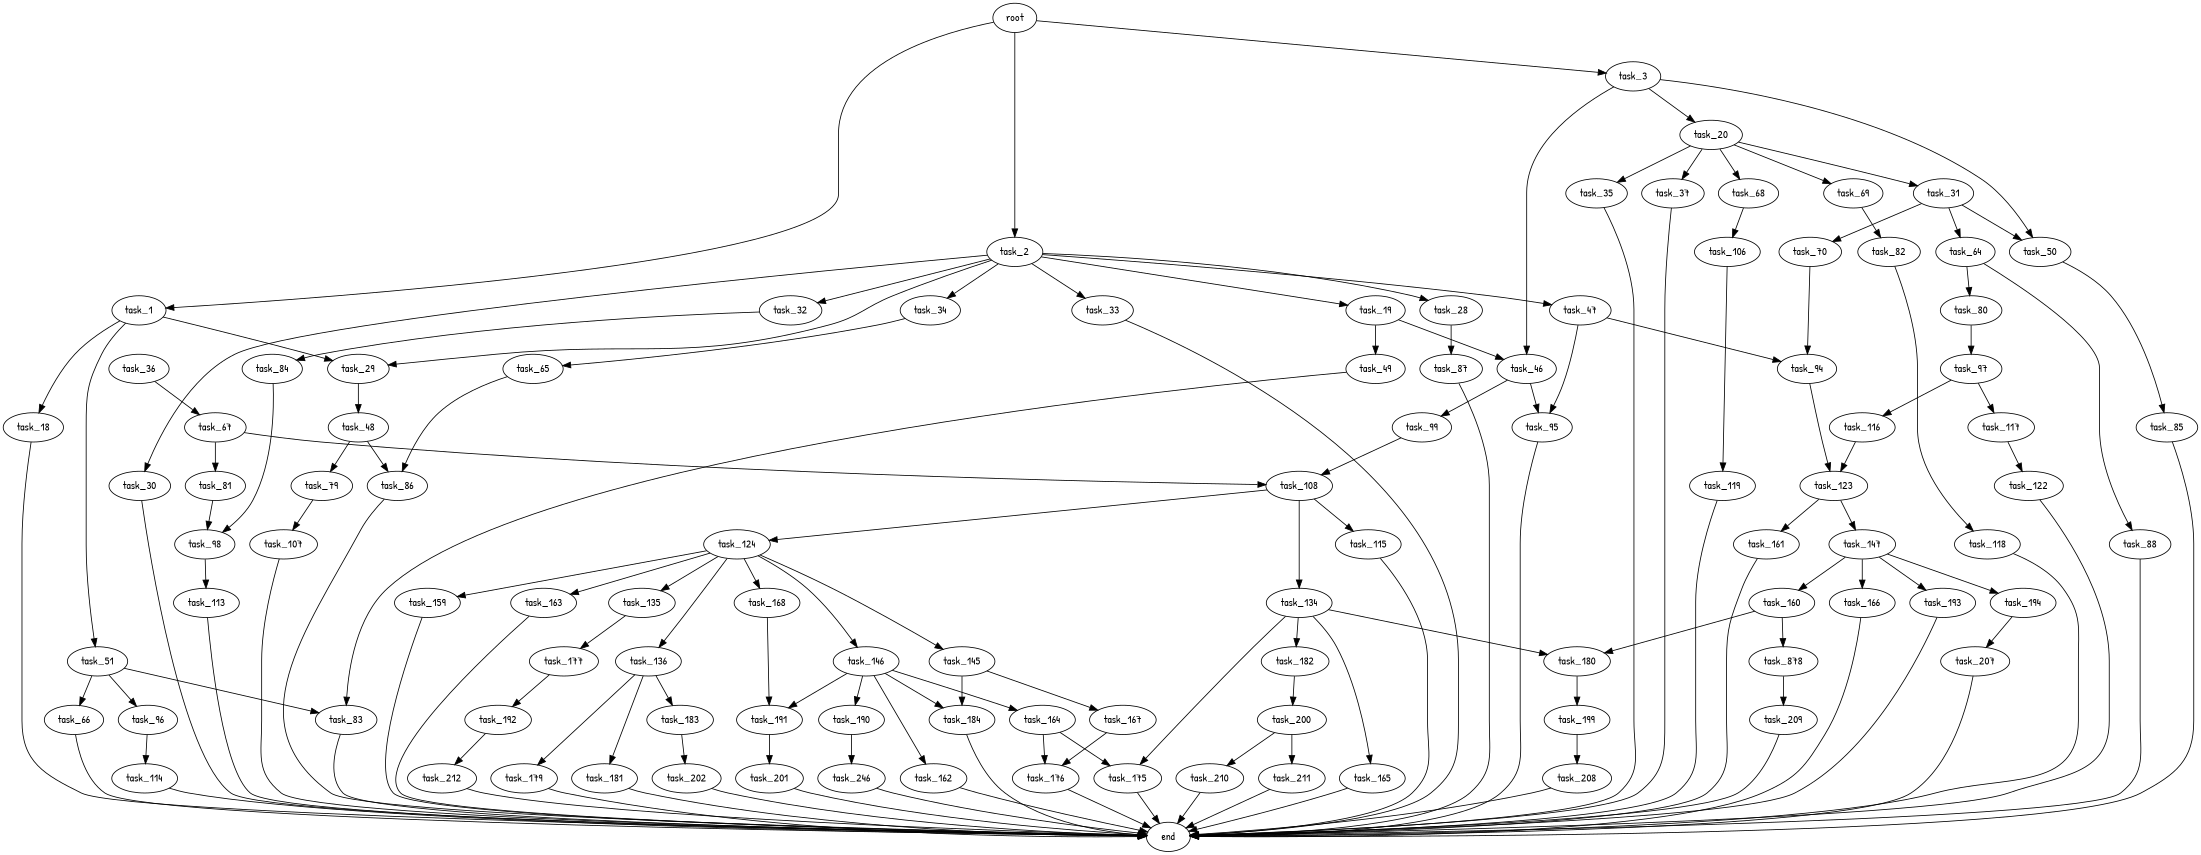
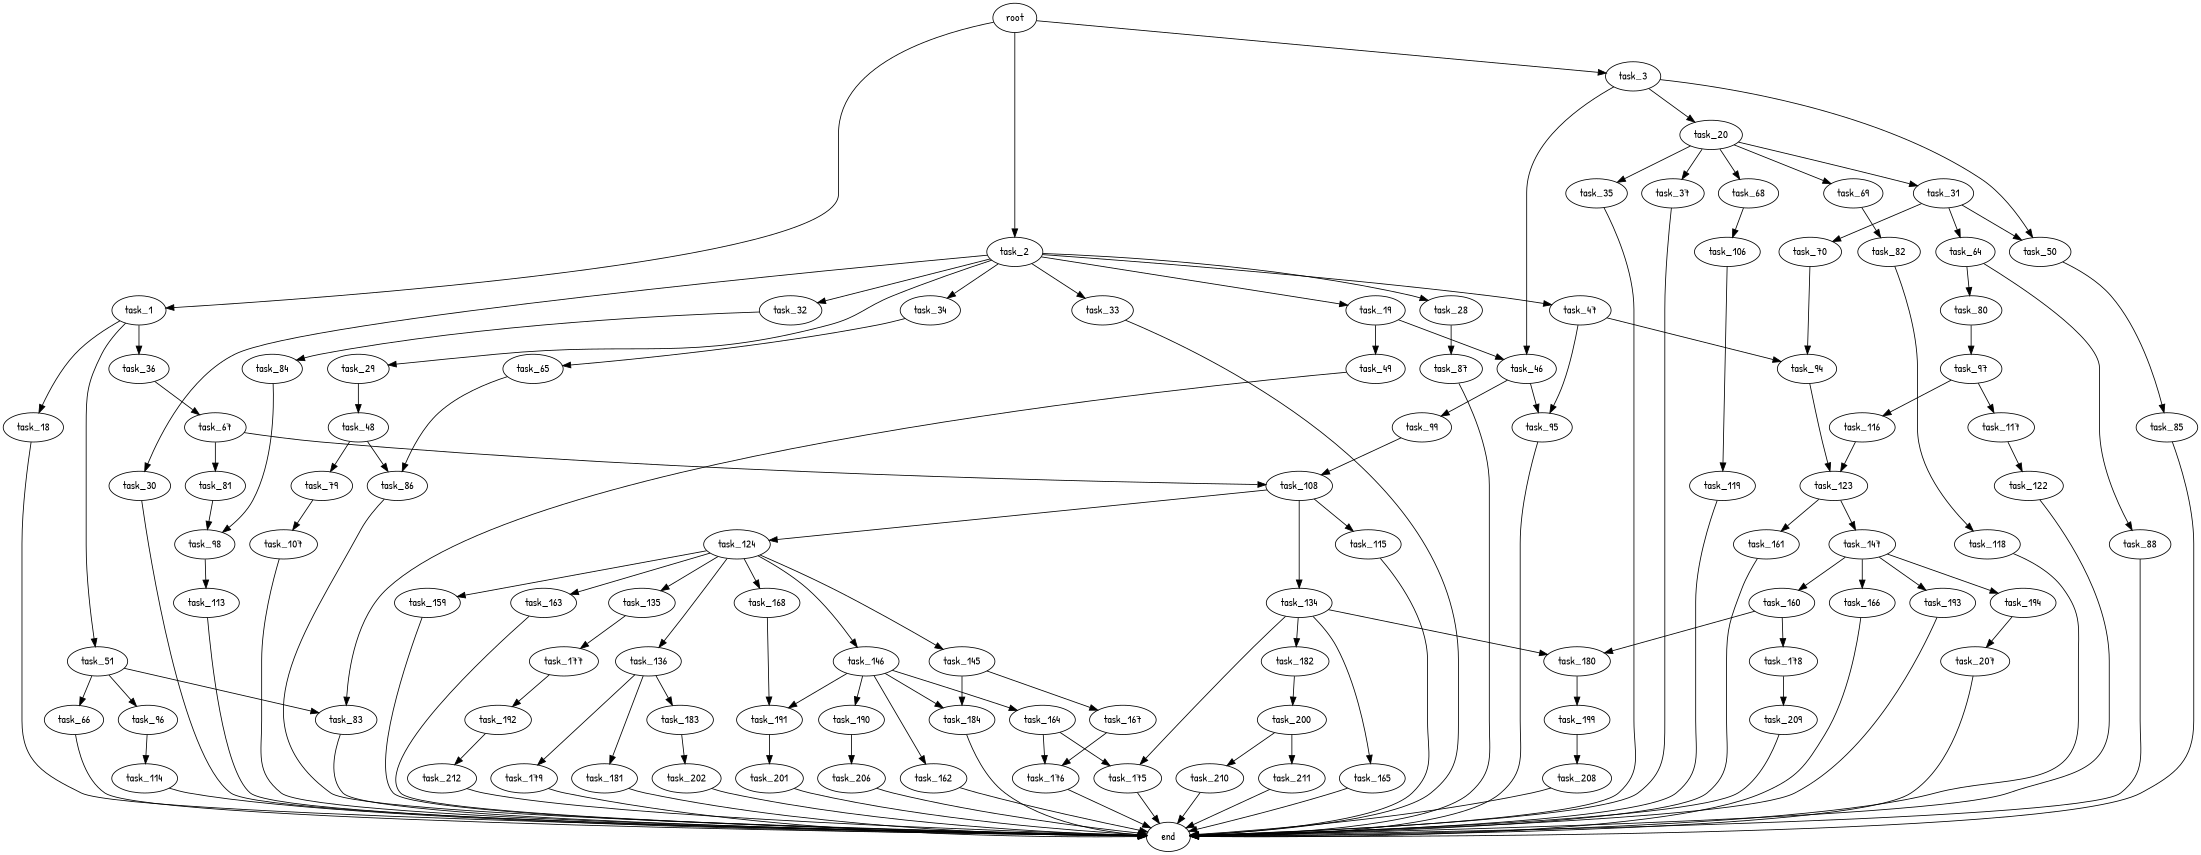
  digraph {
    fontname="Patrick Hand"
    node [fontname="Patrick Hand"]
    edge [fontname="Patrick Hand"]
    root
    task_1
    task_2
    task_3
    task_18
    task_36
    task_51
    task_19
    task_28
    task_29
    task_30
    task_32
    task_33
    task_34
    task_47
    task_20
    task_46
    task_50
    end
    task_67
    task_83
    task_66
    task_96
    task_49
    task_87
    task_48
    task_84
    task_65
    task_95
    task_94
    task_31
    task_35
    task_37
    task_68
    task_69
    task_99
    task_85
    task_81
    task_108
    task_114
    task_79
    task_86
    task_98
    task_123
    task_64
    task_70
    task_106
    task_82
    task_80
    task_88
    task_119
    task_118
    task_107
    task_97
    task_113
    task_115
    task_124
    task_134
    task_147
    task_161
    task_116
    task_117
    task_135
    task_136
    task_145
    task_146
    task_159
    task_163
    task_168
    task_165
    task_175
    task_180
    task_182
    task_122
    task_160
    task_166
    task_193
    task_194
    task_177
    task_179
    task_181
    task_183
    task_167
    task_184
    task_162
    task_164
    task_190
    task_191
    task_199
    task_200
-   task_178 [label=task_878]
+   task_178
    task_207
    task_192
    task_202
    task_176
-   task_206 [label=task_246]
+   task_206
    task_201
    task_208
    task_210
    task_211
    task_212
    task_209
    root -> task_1
    root -> task_2
    root -> task_3
    task_1 -> task_18
-   task_1 -> task_29
+   task_1 -> task_36
    task_1 -> task_51
    task_2 -> task_19
    task_2 -> task_28
    task_2 -> task_29
    task_2 -> task_30
    task_2 -> task_32
    task_2 -> task_33
    task_2 -> task_34
    task_2 -> task_47
    task_3 -> task_20
    task_3 -> task_46
    task_3 -> task_50
    task_18 -> end
    task_36 -> task_67
    task_51 -> task_83
    task_51 -> task_66
    task_51 -> task_96
    task_19 -> task_46
    task_19 -> task_49
    task_28 -> task_87
    task_29 -> task_48
    task_30 -> end
    task_32 -> task_84
    task_33 -> end
    task_34 -> task_65
    task_47 -> task_95
    task_47 -> task_94
    task_20 -> task_31
    task_20 -> task_35
    task_20 -> task_37
    task_20 -> task_68
    task_20 -> task_69
    task_46 -> task_95
    task_46 -> task_99
    task_50 -> task_85
    task_67 -> task_81
    task_67 -> task_108
    task_83 -> end
    task_66 -> end
    task_96 -> task_114
    task_49 -> task_83
    task_87 -> end
    task_48 -> task_79
    task_48 -> task_86
    task_84 -> task_98
    task_65 -> task_86
    task_95 -> end
    task_94 -> task_123
    task_31 -> task_50
    task_31 -> task_64
    task_31 -> task_70
    task_35 -> end
    task_37 -> end
    task_68 -> task_106
    task_69 -> task_82
    task_99 -> task_108
    task_85 -> end
    task_81 -> task_98
    task_108 -> task_115
    task_108 -> task_124
    task_108 -> task_134
    task_114 -> end
    task_79 -> task_107
    task_86 -> end
    task_98 -> task_113
    task_123 -> task_147
    task_123 -> task_161
    task_64 -> task_80
    task_64 -> task_88
    task_70 -> task_94
    task_106 -> task_119
    task_82 -> task_118
    task_80 -> task_97
    task_88 -> end
    task_119 -> end
    task_118 -> end
    task_107 -> end
    task_97 -> task_116
    task_97 -> task_117
    task_113 -> end
    task_115 -> end
    task_124 -> task_135
    task_124 -> task_136
    task_124 -> task_145
    task_124 -> task_146
    task_124 -> task_159
    task_124 -> task_163
    task_124 -> task_168
    task_134 -> task_165
    task_134 -> task_175
    task_134 -> task_180
    task_134 -> task_182
    task_147 -> task_160
    task_147 -> task_166
    task_147 -> task_193
    task_147 -> task_194
    task_161 -> end
    task_116 -> task_123
    task_117 -> task_122
    task_135 -> task_177
    task_136 -> task_179
    task_136 -> task_181
    task_136 -> task_183
    task_145 -> task_167
    task_145 -> task_184
    task_146 -> task_184
    task_146 -> task_162
    task_146 -> task_164
    task_146 -> task_190
    task_146 -> task_191
    task_159 -> end
    task_163 -> end
    task_168 -> task_191
    task_165 -> end
    task_175 -> end
    task_180 -> task_199
    task_182 -> task_200
    task_122 -> end
    task_160 -> task_180
    task_160 -> task_178
    task_166 -> end
    task_193 -> end
    task_194 -> task_207
    task_177 -> task_192
    task_179 -> end
    task_181 -> end
    task_183 -> task_202
    task_167 -> task_176
    task_184 -> end
    task_162 -> end
    task_164 -> task_175
    task_164 -> task_176
    task_190 -> task_206
    task_191 -> task_201
    task_199 -> task_208
    task_200 -> task_210
    task_200 -> task_211
    task_178 -> task_209
    task_207 -> end
    task_192 -> task_212
    task_202 -> end
    task_176 -> end
    task_206 -> end
    task_201 -> end
    task_208 -> end
    task_210 -> end
    task_211 -> end
    task_212 -> end
    task_209 -> end
  }
